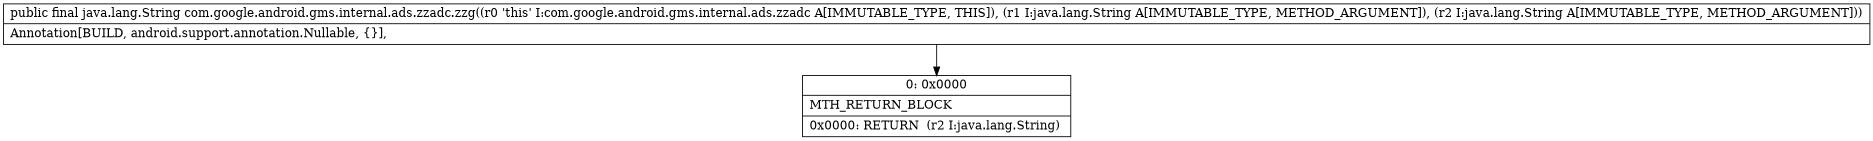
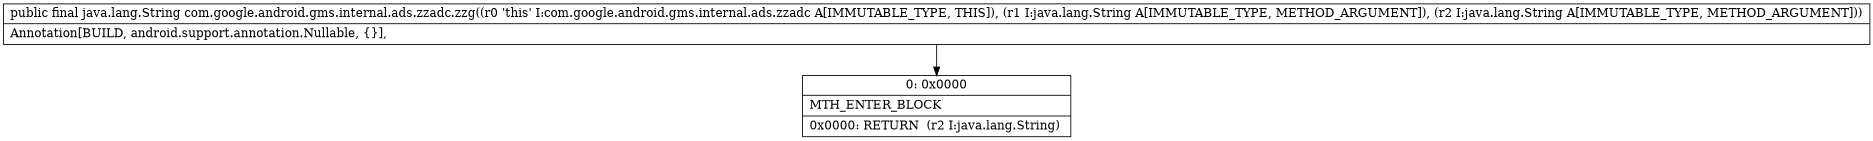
  digraph {
    fontname="DejaVu Serif"
    node [shape=record fontname="DejaVu Serif"]
-   n1 [label="{0\:\ 0x0000|MTH_RETURN_BLOCK\l|0x0000: RETURN  (r2 I:java.lang.String) \l}"]
+   n1 [label="{0\:\ 0x0000|MTH_ENTER_BLOCK\l|0x0000: RETURN  (r2 I:java.lang.String) \l}"]
    n2 [label="{public final java.lang.String com.google.android.gms.internal.ads.zzadc.zzg((r0 'this' I:com.google.android.gms.internal.ads.zzadc A[IMMUTABLE_TYPE, THIS]), (r1 I:java.lang.String A[IMMUTABLE_TYPE, METHOD_ARGUMENT]), (r2 I:java.lang.String A[IMMUTABLE_TYPE, METHOD_ARGUMENT]))  | Annotation[BUILD, android.support.annotation.Nullable, \{\}], \l}"]
    n2 -> n1 [fontname="DejaVu Serif"]
  }
